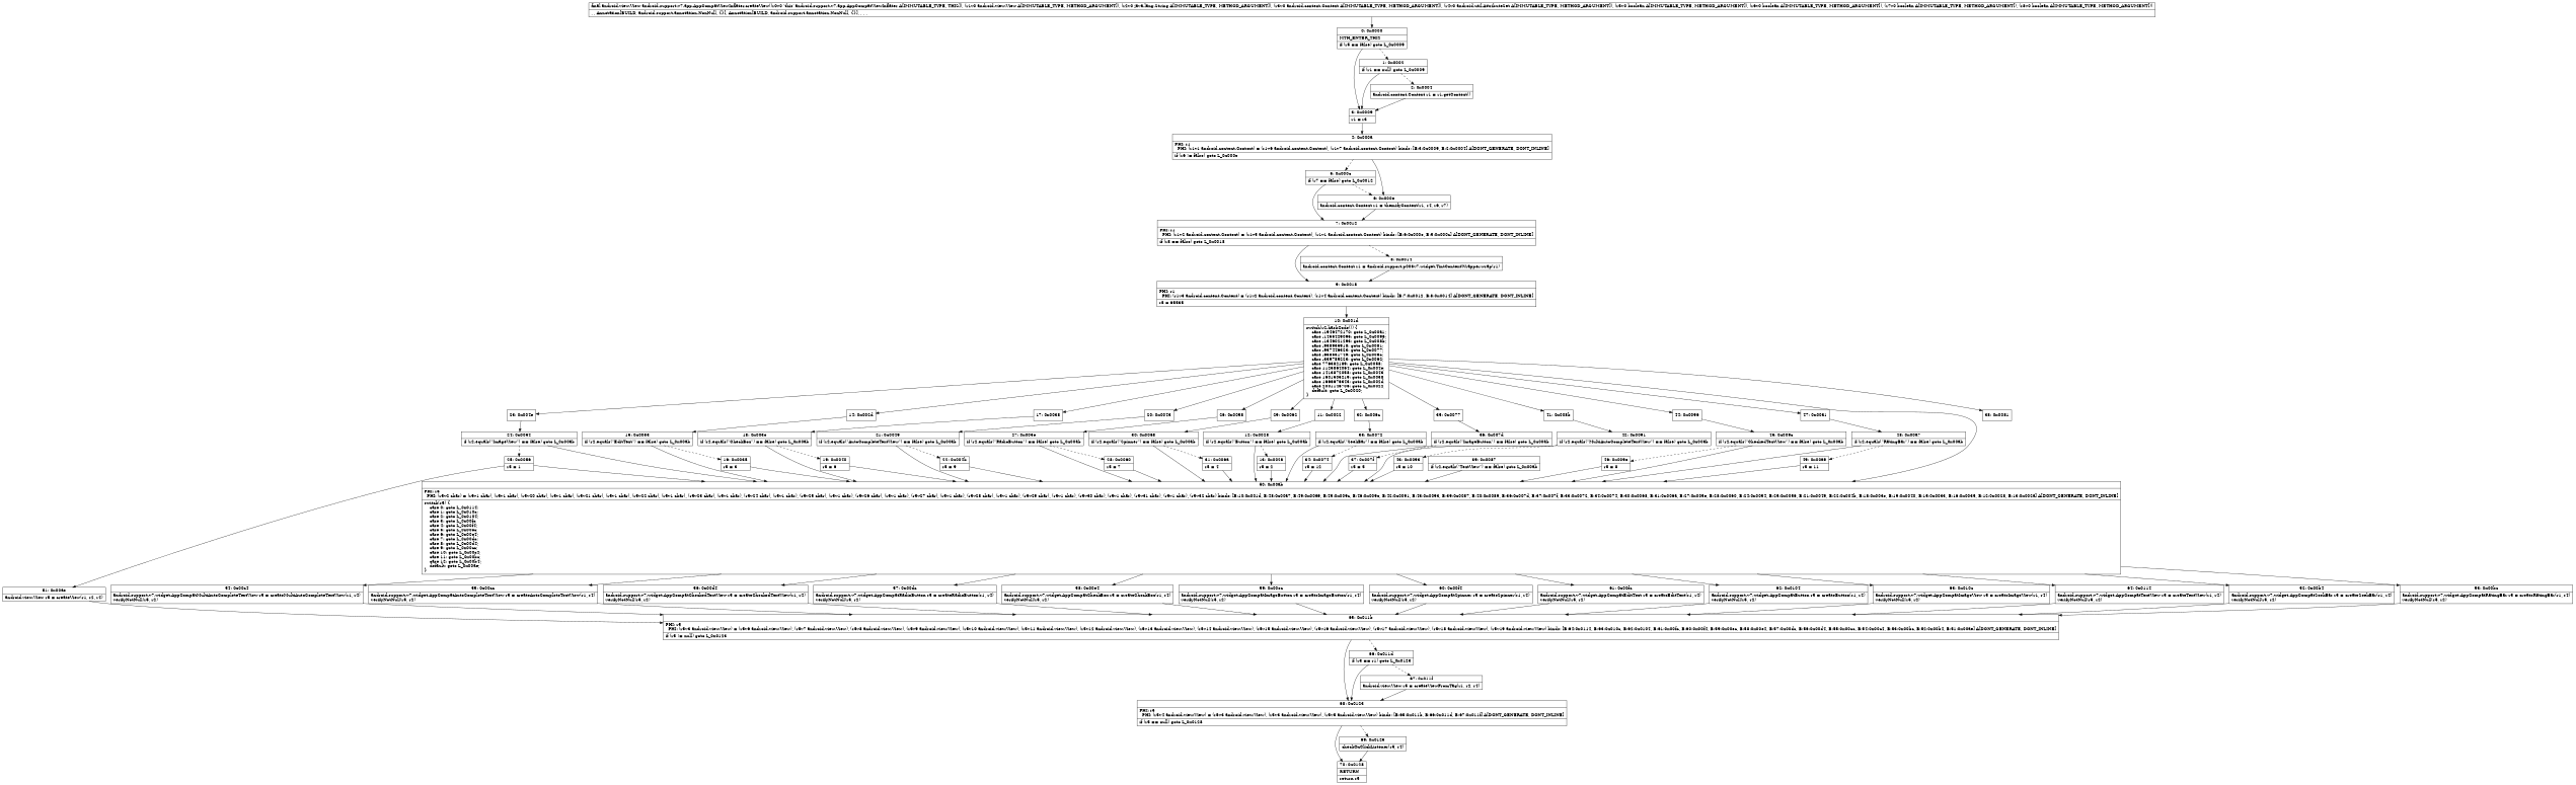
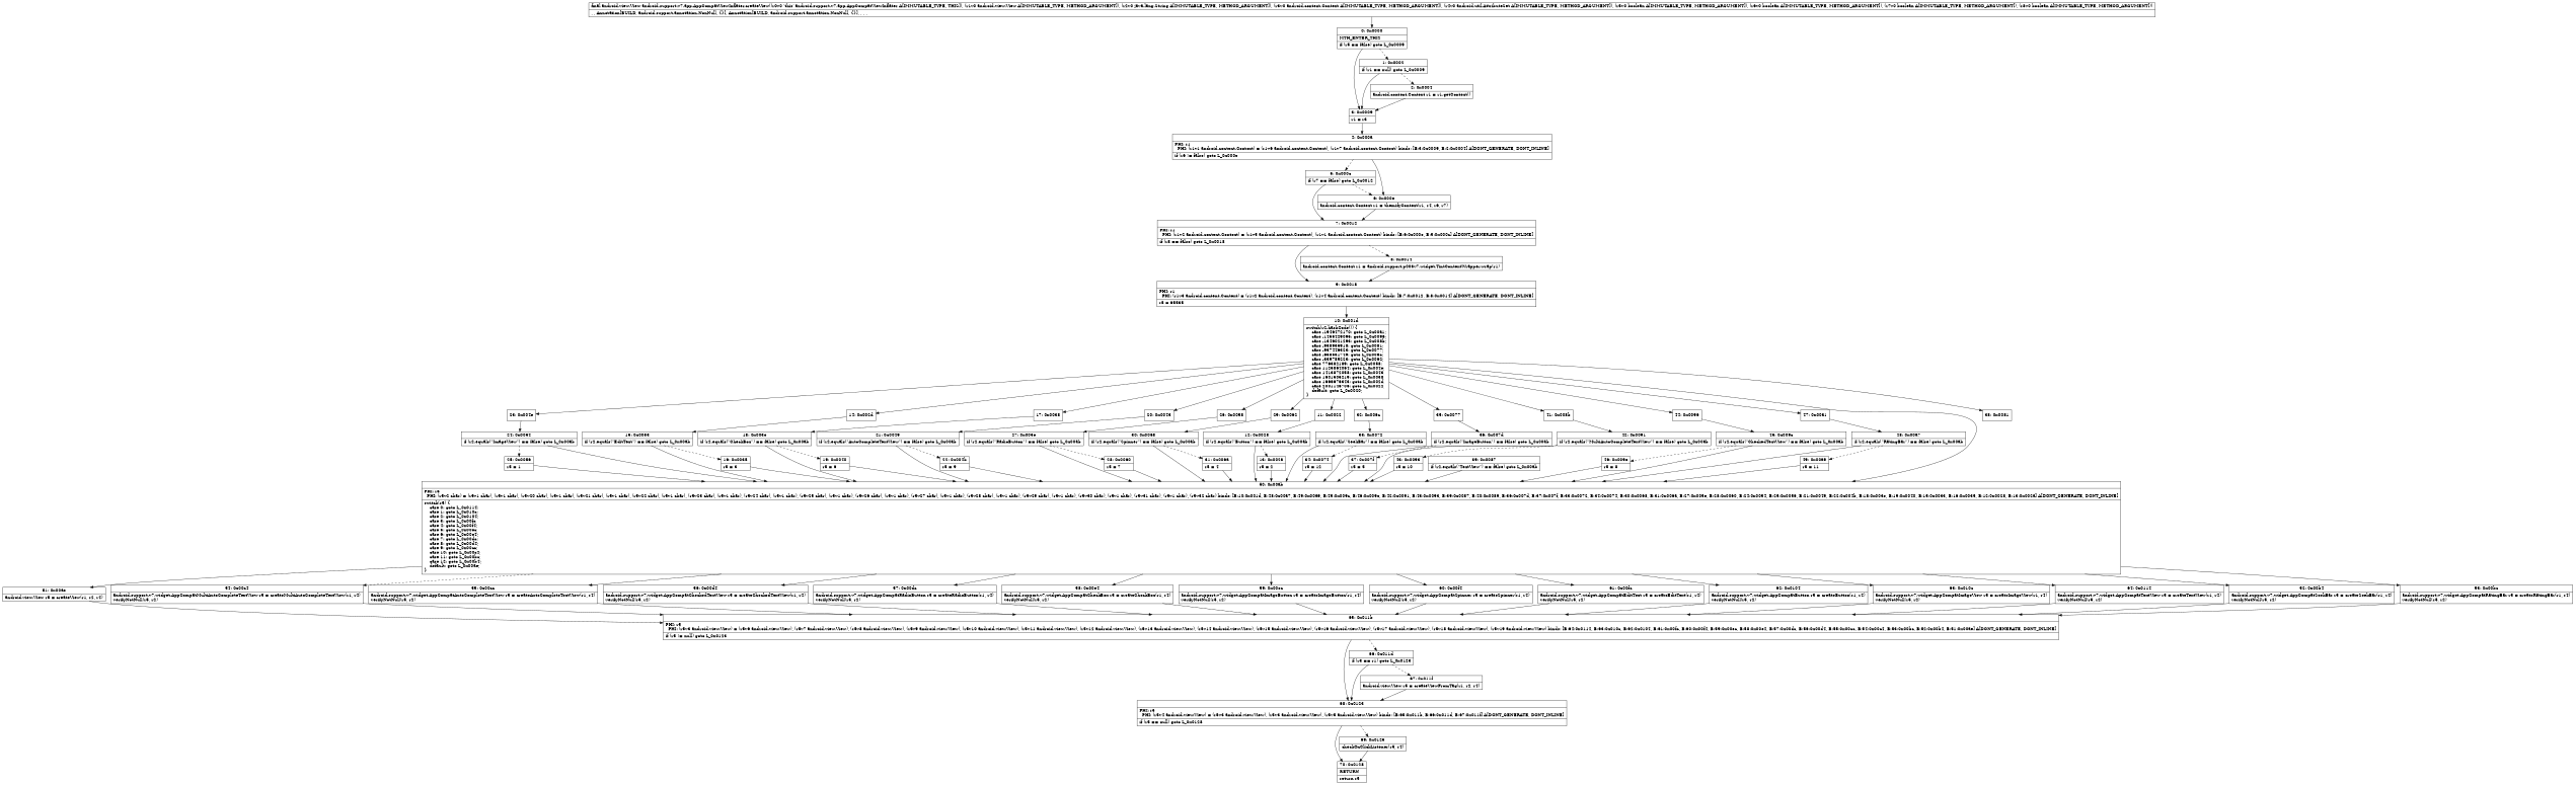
  digraph {
    node [shape=record]
    n1 [label="{0\:\ 0x0000|MTH_ENTER_THIS\l|if (r5 == false) goto L_0x0009\l}"]
    n2 [label="{1\:\ 0x0002|if (r1 == null) goto L_0x0009\l}"]
    n3 [label="{3\:\ 0x0009|r1 = r3\l}"]
    n4 [label="{2\:\ 0x0004|android.content.Context r1 = r1.getContext()\l}"]
    n5 [label="{4\:\ 0x000a|PHI: r1 \l  PHI: (r1v1 android.content.Context) = (r1v6 android.content.Context), (r1v7 android.content.Context) binds: [B:3:0x0009, B:2:0x0004] A[DONT_GENERATE, DONT_INLINE]\l|if (r6 != false) goto L_0x000e\l}"]
    n6 [label="{5\:\ 0x000c|if (r7 == false) goto L_0x0012\l}"]
    n7 [label="{6\:\ 0x000e|android.content.Context r1 = themifyContext(r1, r4, r6, r7)\l}"]
    n8 [label="{7\:\ 0x0012|PHI: r1 \l  PHI: (r1v2 android.content.Context) = (r1v5 android.content.Context), (r1v1 android.content.Context) binds: [B:6:0x000e, B:5:0x000c] A[DONT_GENERATE, DONT_INLINE]\l|if (r8 == false) goto L_0x0018\l}"]
    n9 [label="{8\:\ 0x0014|android.content.Context r1 = android.support.p003v7.widget.TintContextWrapper.wrap(r1)\l}"]
    n10 [label="{9\:\ 0x0018|PHI: r1 \l  PHI: (r1v3 android.content.Context) = (r1v2 android.content.Context), (r1v4 android.content.Context) binds: [B:7:0x0012, B:8:0x0014] A[DONT_GENERATE, DONT_INLINE]\l|r5 = 65535\l}"]
    n11 [label="{10\:\ 0x001d|switch(r2.hashCode()) \{\l    case \-1946472170: goto L_0x00a1;\l    case \-1455429095: goto L_0x0096;\l    case \-1346021293: goto L_0x008b;\l    case \-938935918: goto L_0x0081;\l    case \-937446323: goto L_0x0077;\l    case \-658531749: goto L_0x006c;\l    case \-339785223: goto L_0x0062;\l    case 776382189: goto L_0x0058;\l    case 1125864064: goto L_0x004e;\l    case 1413872058: goto L_0x0043;\l    case 1601505219: goto L_0x0038;\l    case 1666676343: goto L_0x002d;\l    case 2001146706: goto L_0x0022;\l    default: goto L_0x0020;\l\}\l}"]
    n12 [label="{11\:\ 0x0022}"]
    n13 [label="{14\:\ 0x002d}"]
    n14 [label="{17\:\ 0x0038}"]
    n15 [label="{20\:\ 0x0043}"]
    n16 [label="{23\:\ 0x004e}"]
    n17 [label="{26\:\ 0x0058}"]
    n18 [label="{29\:\ 0x0062}"]
    n19 [label="{32\:\ 0x006c}"]
    n20 [label="{35\:\ 0x0077}"]
    n21 [label="{38\:\ 0x0081}"]
    n22 [label="{41\:\ 0x008b}"]
    n23 [label="{44\:\ 0x0096}"]
    n24 [label="{47\:\ 0x00a1}"]
    n25 [label="{50\:\ 0x00ab|PHI: r5 \l  PHI: (r5v2 char) = (r5v1 char), (r5v1 char), (r5v20 char), (r5v1 char), (r5v21 char), (r5v1 char), (r5v22 char), (r5v1 char), (r5v23 char), (r5v1 char), (r5v24 char), (r5v1 char), (r5v25 char), (r5v1 char), (r5v26 char), (r5v1 char), (r5v27 char), (r5v1 char), (r5v28 char), (r5v1 char), (r5v29 char), (r5v1 char), (r5v30 char), (r5v1 char), (r5v31 char), (r5v1 char), (r5v32 char) binds: [B:10:0x001d, B:48:0x00a7, B:49:0x00a9, B:45:0x009c, B:46:0x009e, B:42:0x0091, B:43:0x0093, B:39:0x0087, B:40:0x0089, B:36:0x007d, B:37:0x007f, B:33:0x0072, B:34:0x0074, B:30:0x0068, B:31:0x006a, B:27:0x005e, B:28:0x0060, B:24:0x0054, B:25:0x0056, B:21:0x0049, B:22:0x004b, B:18:0x003e, B:19:0x0040, B:15:0x0033, B:16:0x0035, B:12:0x0028, B:13:0x002a] A[DONT_GENERATE, DONT_INLINE]\l|switch(r5) \{\l    case 0: goto L_0x0114;\l    case 1: goto L_0x010c;\l    case 2: goto L_0x0104;\l    case 3: goto L_0x00fc;\l    case 4: goto L_0x00f4;\l    case 5: goto L_0x00ec;\l    case 6: goto L_0x00e4;\l    case 7: goto L_0x00dc;\l    case 8: goto L_0x00d4;\l    case 9: goto L_0x00cc;\l    case 10: goto L_0x00c4;\l    case 11: goto L_0x00bc;\l    case 12: goto L_0x00b4;\l    default: goto L_0x00ae;\l\}\l}"]
    n26 [label="{12\:\ 0x0028|if (r2.equals(\"Button\") == false) goto L_0x00ab\l}"]
    n27 [label="{15\:\ 0x0033|if (r2.equals(\"EditText\") == false) goto L_0x00ab\l}"]
    n28 [label="{18\:\ 0x003e|if (r2.equals(\"CheckBox\") == false) goto L_0x00ab\l}"]
    n29 [label="{21\:\ 0x0049|if (r2.equals(\"AutoCompleteTextView\") == false) goto L_0x00ab\l}"]
    n30 [label="{24\:\ 0x0054|if (r2.equals(\"ImageView\") == false) goto L_0x00ab\l}"]
    n31 [label="{27\:\ 0x005e|if (r2.equals(\"RadioButton\") == false) goto L_0x00ab\l}"]
    n32 [label="{30\:\ 0x0068|if (r2.equals(\"Spinner\") == false) goto L_0x00ab\l}"]
    n33 [label="{33\:\ 0x0072|if (r2.equals(\"SeekBar\") == false) goto L_0x00ab\l}"]
    n34 [label="{36\:\ 0x007d|if (r2.equals(\"ImageButton\") == false) goto L_0x00ab\l}"]
    n35 [label="{42\:\ 0x0091|if (r2.equals(\"MultiAutoCompleteTextView\") == false) goto L_0x00ab\l}"]
    n36 [label="{45\:\ 0x009c|if (r2.equals(\"CheckedTextView\") == false) goto L_0x00ab\l}"]
    n37 [label="{48\:\ 0x00a7|if (r2.equals(\"RatingBar\") == false) goto L_0x00ab\l}"]
    n38 [label="{51\:\ 0x00ae|android.view.View r5 = createView(r1, r2, r4)\l}"]
    n39 [label="{52\:\ 0x00b4|android.support.v7.widget.AppCompatSeekBar r5 = createSeekBar(r1, r4)\lverifyNotNull(r5, r2)\l}"]
    n40 [label="{53\:\ 0x00bc|android.support.v7.widget.AppCompatRatingBar r5 = createRatingBar(r1, r4)\lverifyNotNull(r5, r2)\l}"]
    n41 [label="{54\:\ 0x00c4|android.support.v7.widget.AppCompatMultiAutoCompleteTextView r5 = createMultiAutoCompleteTextView(r1, r4)\lverifyNotNull(r5, r2)\l}"]
    n42 [label="{55\:\ 0x00cc|android.support.v7.widget.AppCompatAutoCompleteTextView r5 = createAutoCompleteTextView(r1, r4)\lverifyNotNull(r5, r2)\l}"]
    n43 [label="{56\:\ 0x00d4|android.support.v7.widget.AppCompatCheckedTextView r5 = createCheckedTextView(r1, r4)\lverifyNotNull(r5, r2)\l}"]
    n44 [label="{57\:\ 0x00dc|android.support.v7.widget.AppCompatRadioButton r5 = createRadioButton(r1, r4)\lverifyNotNull(r5, r2)\l}"]
    n45 [label="{58\:\ 0x00e4|android.support.v7.widget.AppCompatCheckBox r5 = createCheckBox(r1, r4)\lverifyNotNull(r5, r2)\l}"]
    n46 [label="{59\:\ 0x00ec|android.support.v7.widget.AppCompatImageButton r5 = createImageButton(r1, r4)\lverifyNotNull(r5, r2)\l}"]
    n47 [label="{60\:\ 0x00f4|android.support.v7.widget.AppCompatSpinner r5 = createSpinner(r1, r4)\lverifyNotNull(r5, r2)\l}"]
    n48 [label="{61\:\ 0x00fc|android.support.v7.widget.AppCompatEditText r5 = createEditText(r1, r4)\lverifyNotNull(r5, r2)\l}"]
    n49 [label="{62\:\ 0x0104|android.support.v7.widget.AppCompatButton r5 = createButton(r1, r4)\lverifyNotNull(r5, r2)\l}"]
    n50 [label="{63\:\ 0x010c|android.support.v7.widget.AppCompatImageView r5 = createImageView(r1, r4)\lverifyNotNull(r5, r2)\l}"]
    n51 [label="{64\:\ 0x0114|android.support.v7.widget.AppCompatTextView r5 = createTextView(r1, r4)\lverifyNotNull(r5, r2)\l}"]
    n52 [label="{13\:\ 0x002a|r5 = 2\l}"]
    n53 [label="{16\:\ 0x0035|r5 = 3\l}"]
    n54 [label="{19\:\ 0x0040|r5 = 6\l}"]
    n55 [label="{22\:\ 0x004b|r5 = 9\l}"]
    n56 [label="{25\:\ 0x0056|r5 = 1\l}"]
    n57 [label="{28\:\ 0x0060|r5 = 7\l}"]
    n58 [label="{31\:\ 0x006a|r5 = 4\l}"]
    n59 [label="{34\:\ 0x0074|r5 = 12\l}"]
    n60 [label="{37\:\ 0x007f|r5 = 5\l}"]
    n61 [label="{39\:\ 0x0087|if (r2.equals(\"TextView\") == false) goto L_0x00ab\l}"]
    n62 [label="{43\:\ 0x0093|r5 = 10\l}"]
    n63 [label="{46\:\ 0x009e|r5 = 8\l}"]
    n64 [label="{49\:\ 0x00a9|r5 = 11\l}"]
    n65 [label="{65\:\ 0x011b|PHI: r5 \l  PHI: (r5v3 android.view.View) = (r5v6 android.view.View), (r5v7 android.view.View), (r5v8 android.view.View), (r5v9 android.view.View), (r5v10 android.view.View), (r5v11 android.view.View), (r5v12 android.view.View), (r5v13 android.view.View), (r5v14 android.view.View), (r5v15 android.view.View), (r5v16 android.view.View), (r5v17 android.view.View), (r5v18 android.view.View), (r5v19 android.view.View) binds: [B:64:0x0114, B:63:0x010c, B:62:0x0104, B:61:0x00fc, B:60:0x00f4, B:59:0x00ec, B:58:0x00e4, B:57:0x00dc, B:56:0x00d4, B:55:0x00cc, B:54:0x00c4, B:53:0x00bc, B:52:0x00b4, B:51:0x00ae] A[DONT_GENERATE, DONT_INLINE]\l|if (r5 != null) goto L_0x0123\l}"]
    n66 [label="{66\:\ 0x011d|if (r3 == r1) goto L_0x0123\l}"]
    n67 [label="{68\:\ 0x0123|PHI: r5 \l  PHI: (r5v4 android.view.View) = (r5v3 android.view.View), (r5v3 android.view.View), (r5v5 android.view.View) binds: [B:65:0x011b, B:66:0x011d, B:67:0x011f] A[DONT_GENERATE, DONT_INLINE]\l|if (r5 == null) goto L_0x0128\l}"]
    n68 [label="{67\:\ 0x011f|android.view.View r5 = createViewFromTag(r1, r2, r4)\l}"]
    n69 [label="{69\:\ 0x0125|checkOnClickListener(r5, r4)\l}"]
    n70 [label="{70\:\ 0x0128|RETURN\l|return r5\l}"]
    n71 [label="{final android.view.View android.support.v7.app.AppCompatViewInflater.createView((r0v0 'this' android.support.v7.app.AppCompatViewInflater A[IMMUTABLE_TYPE, THIS]), (r1v0 android.view.View A[IMMUTABLE_TYPE, METHOD_ARGUMENT]), (r2v0 java.lang.String A[IMMUTABLE_TYPE, METHOD_ARGUMENT]), (r3v0 android.content.Context A[IMMUTABLE_TYPE, METHOD_ARGUMENT]), (r4v0 android.util.AttributeSet A[IMMUTABLE_TYPE, METHOD_ARGUMENT]), (r5v0 boolean A[IMMUTABLE_TYPE, METHOD_ARGUMENT]), (r6v0 boolean A[IMMUTABLE_TYPE, METHOD_ARGUMENT]), (r7v0 boolean A[IMMUTABLE_TYPE, METHOD_ARGUMENT]), (r8v0 boolean A[IMMUTABLE_TYPE, METHOD_ARGUMENT]))  | , , Annotation[BUILD, android.support.annotation.NonNull, \{\}], Annotation[BUILD, android.support.annotation.NonNull, \{\}], , , , \l}"]
    n1 -> n2 [style=dashed]
    n1 -> n3
    n2 -> n3
    n2 -> n4 [style=dashed]
    n3 -> n5
    n4 -> n3
    n5 -> n6 [style=dashed]
    n5 -> n7
    n6 -> n7 [style=dashed]
    n6 -> n8
    n7 -> n8
    n8 -> n9 [style=dashed]
    n8 -> n10
    n9 -> n10
    n10 -> n11
    n11 -> n12
    n11 -> n13
    n11 -> n14
    n11 -> n15
    n11 -> n16
    n11 -> n17
    n11 -> n18
    n11 -> n19
    n11 -> n20
    n11 -> n21
    n11 -> n22
    n11 -> n23
    n11 -> n24
    n11 -> n25
    n12 -> n26
    n13 -> n27
    n14 -> n28
    n15 -> n29
    n16 -> n30
    n17 -> n31
    n18 -> n32
    n19 -> n33
    n20 -> n34
    n22 -> n35
    n23 -> n36
    n24 -> n37
-   n56 -> n38
+   n25 -> n38
    n25 -> n39
    n25 -> n40
-   n25 -> n41
+   n25 -> n41 [style=dashed]
    n25 -> n42
    n25 -> n43
    n25 -> n44
    n25 -> n45
    n25 -> n46
    n25 -> n47
    n25 -> n48
    n25 -> n49
    n25 -> n50
    n25 -> n51
    n26 -> n25
    n26 -> n52 [style=dashed]
    n27 -> n25
    n27 -> n53 [style=dashed]
    n28 -> n25
    n28 -> n54 [style=dashed]
    n29 -> n25
    n29 -> n55 [style=dashed]
    n30 -> n25
    n30 -> n56 [style=dashed]
    n31 -> n25
    n31 -> n57 [style=dashed]
    n32 -> n25
    n32 -> n58 [style=dashed]
    n33 -> n25
    n33 -> n59 [style=dashed]
    n34 -> n25
    n34 -> n60 [style=dashed]
    n35 -> n25
    n35 -> n62 [style=dashed]
    n36 -> n25
    n36 -> n63 [style=dashed]
    n37 -> n25
    n37 -> n64 [style=dashed]
    n38 -> n65
    n39 -> n65
    n40 -> n65
    n41 -> n65
    n42 -> n65
    n43 -> n65
    n44 -> n65
    n45 -> n65
    n46 -> n65
    n47 -> n65
    n48 -> n65
    n49 -> n65
    n50 -> n65
    n51 -> n65
    n52 -> n25
    n53 -> n25
    n54 -> n25
    n55 -> n25
    n56 -> n25
    n57 -> n25
    n58 -> n25
    n59 -> n25
    n60 -> n25
    n61 -> n25
    n62 -> n25
    n63 -> n25
    n64 -> n25
    n65 -> n66 [style=dashed]
    n65 -> n67
    n66 -> n67
    n66 -> n68 [style=dashed]
    n67 -> n69 [style=dashed]
    n67 -> n70
    n68 -> n67
    n69 -> n70
    n71 -> n1
  }
